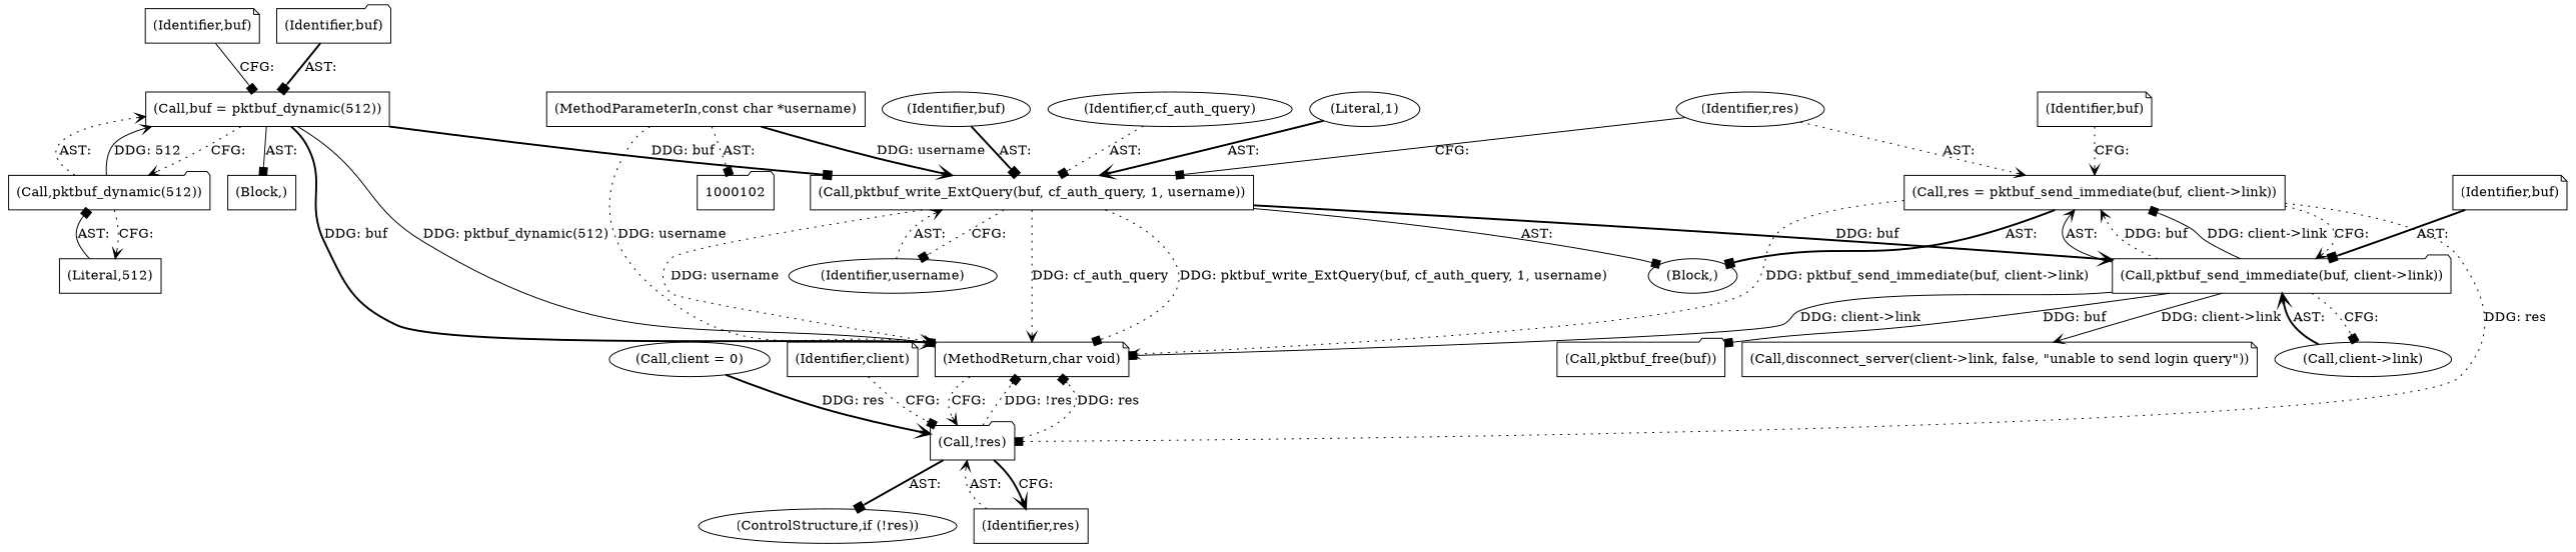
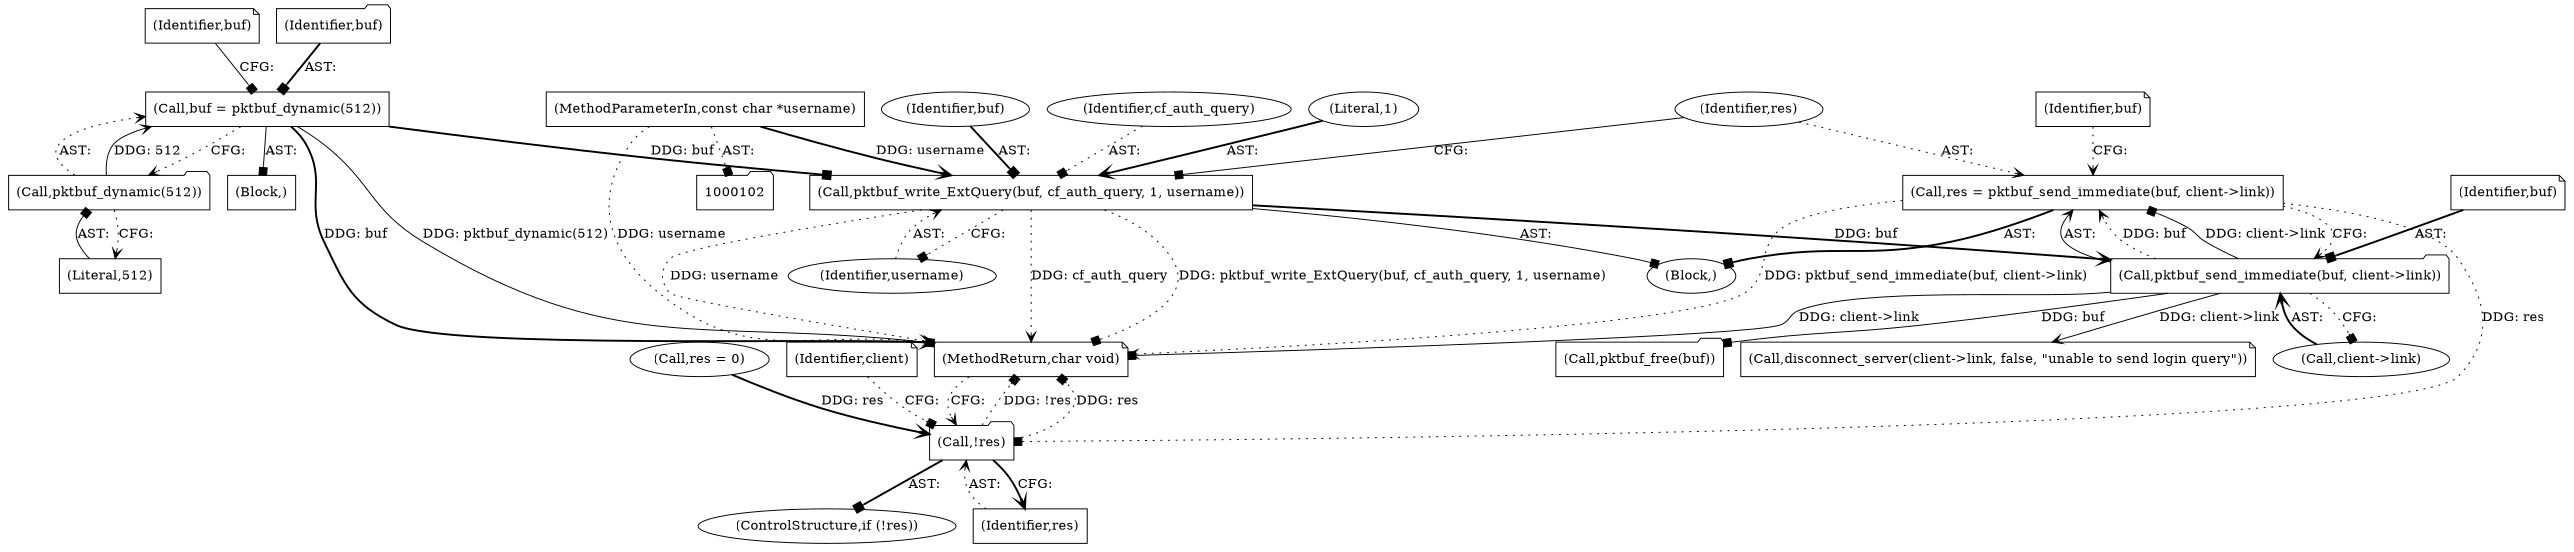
  digraph {
    node [shape=ellipse]
    edge [arrowhead=vee style=dotted]
    n1 [label="(Call,res = pktbuf_send_immediate(buf, client->link))" shape=box]
    n2 [label="(Call,pktbuf_send_immediate(buf, client->link))" shape=folder]
    n3 [label="(Call,!res)" shape=folder]
    n4 [label="(Block,)"]
    n5 [label="(MethodReturn,char void)" shape=note]
    n6 [label="(Call,disconnect_server(client->link, false, \"unable to send login query\"))" shape=note]
    n7 [label="(Call,client->link)"]
    n8 [label="(Call,pktbuf_free(buf))" shape=folder]
    n9 [label="(ControlStructure,if (!res))"]
    n10 [label="(Identifier,res)" shape=box]
    n11 [label="(Call,pktbuf_write_ExtQuery(buf, cf_auth_query, 1, username))" shape=box]
    n12 [label="(Identifier,username)"]
    n13 [label="(Call,buf = pktbuf_dynamic(512))" shape=box]
    n14 [label="(Call,pktbuf_dynamic(512))" shape=folder]
    n15 [label="(Block,)" shape=box]
    n16 [label="(Literal,512)" shape=box]
    n17 [label="(MethodParameterIn,const char *username)" shape=box]
    1000102 [shape=folder]
    n19 [label="(Identifier,res)"]
    n20 [label="(Identifier,buf)" shape=note]
    n21 [label="(Identifier,buf)" shape=note]
    n22 [label="(Identifier,buf)"]
-   n23 [label="(Call,client = 0)"]
+   n23 [label="(Call,res = 0)"]
    n24 [label="(Identifier,client)" shape=note]
    n25 [label="(Identifier,cf_auth_query)"]
    n26 [label="(Literal,1)"]
    n27 [label="(Identifier,buf)" shape=folder]
    n28 [label="(Identifier,buf)" shape=note]
    n1 -> n2 [label="CFG: "]
    n1 -> n3 [arrowhead=box label="DDG: res"]
    n1 -> n4 [arrowhead=box label="AST: " style=bold]
    n1 -> n5 [label="DDG: pktbuf_send_immediate(buf, client->link)"]
    n2 -> n1 [label="AST: " style=solid]
    n2 -> n1 [label="DDG: buf"]
    n2 -> n1 [arrowhead=box label="DDG: client->link" style=solid]
    n2 -> n5 [arrowhead=box label="DDG: client->link" style=solid]
    n2 -> n6 [label="DDG: client->link" style=solid]
    n2 -> n7 [arrowhead=box label="CFG: "]
    n2 -> n8 [arrowhead=box label="DDG: buf" style=solid]
    n3 -> n5 [arrowhead=box label="DDG: !res"]
    n3 -> n5 [arrowhead=box label="DDG: res"]
    n3 -> n9 [arrowhead=box label="AST: " style=bold]
    n3 -> n10 [label="CFG: " style=bold]
    n5 -> n3 [label="CFG: "]
    n7 -> n2 [label="AST: " style=bold]
    n10 -> n3 [label="AST: "]
    n11 -> n2 [label="DDG: buf" style=bold]
    n11 -> n4 [arrowhead=box label="AST: " style=solid]
    n11 -> n5 [label="DDG: cf_auth_query"]
    n11 -> n5 [arrowhead=box label="DDG: pktbuf_write_ExtQuery(buf, cf_auth_query, 1, username)"]
    n11 -> n5 [label="DDG: username"]
    n11 -> n12 [arrowhead=box label="CFG: "]
    n12 -> n11 [label="AST: "]
    n13 -> n5 [label="DDG: buf" style=bold]
    n13 -> n5 [arrowhead=box label="DDG: pktbuf_dynamic(512)" style=solid]
    n13 -> n11 [arrowhead=box label="DDG: buf" style=bold]
    n13 -> n14 [label="CFG: "]
    n13 -> n15 [arrowhead=box label="AST: " style=solid]
    n14 -> n13 [label="AST: "]
    n14 -> n13 [label="DDG: 512" style=solid]
    n14 -> n16 [label="CFG: "]
    n16 -> n14 [arrowhead=box label="AST: " style=solid]
    n17 -> n5 [label="DDG: username"]
    n17 -> n11 [label="DDG: username" style=bold]
    n17 -> 1000102 [arrowhead=box label="AST: "]
    n19 -> n1 [label="AST: "]
    n19 -> n11 [arrowhead=box label="CFG: " style=solid]
    n20 -> n2 [arrowhead=box label="AST: " style=bold]
    n21 -> n13 [arrowhead=box label="CFG: " style=solid]
    n22 -> n11 [arrowhead=box label="AST: " style=bold]
    n23 -> n3 [label="DDG: res" style=bold]
    n24 -> n3 [arrowhead=box label="CFG: "]
    n25 -> n11 [arrowhead=box label="AST: "]
    n26 -> n11 [label="AST: " style=bold]
    n27 -> n13 [arrowhead=box label="AST: " style=bold]
    n28 -> n1 [label="CFG: "]
  }
